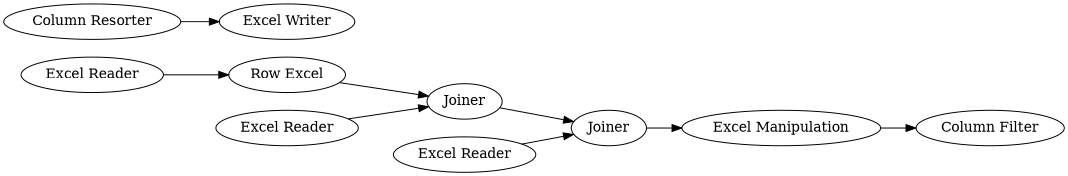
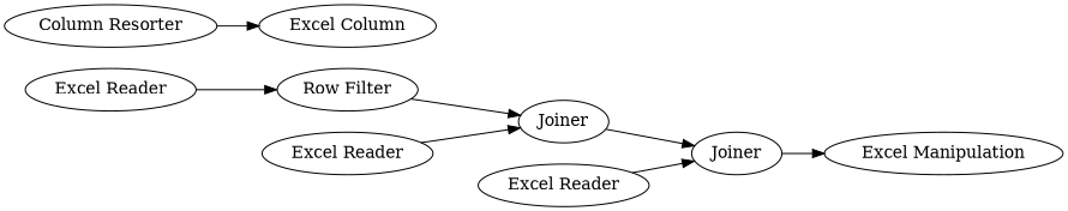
  digraph {
    rankdir=LR
    n1 [label="Excel Reader"]
-   n2 [label="Row Excel"]
+   n2 [label="Row Filter"]
    n3 [label=Joiner]
    n4 [label=Joiner]
    n5 [label="Excel Reader"]
    n6 [label="Excel Manipulation"]
-   n7 [label="Column Filter"]
    n8 [label="Column Resorter"]
-   n9 [label="Excel Writer"]
+   n9 [label="Excel Column"]
    n10 [label="Excel Reader"]
    n1 -> n2
    n2 -> n3
    n3 -> n4
    n4 -> n6
    n5 -> n4
-   n6 -> n7
    n8 -> n9
    n10 -> n3
  }
